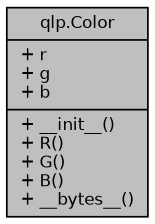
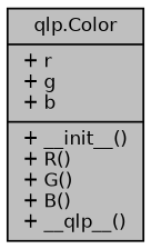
  digraph {
-   n1 [color=black fillcolor=grey75 fontcolor=black fontname=Helvetica fontsize=10 height=0.2 label="{qlp.Color\n|+ r\l+ g\l+ b\l|+ __init__()\l+ R()\l+ G()\l+ B()\l+ __bytes__()\l}" shape=record style=filled width=0.4]
+   n1 [color=black fillcolor=grey75 fontcolor=black fontname=Helvetica fontsize=10 height=0.2 label="{qlp.Color\n|+ r\l+ g\l+ b\l|+ __init__()\l+ R()\l+ G()\l+ B()\l+ __qlp__()\l}" shape=record style=filled width=0.4]
  }
